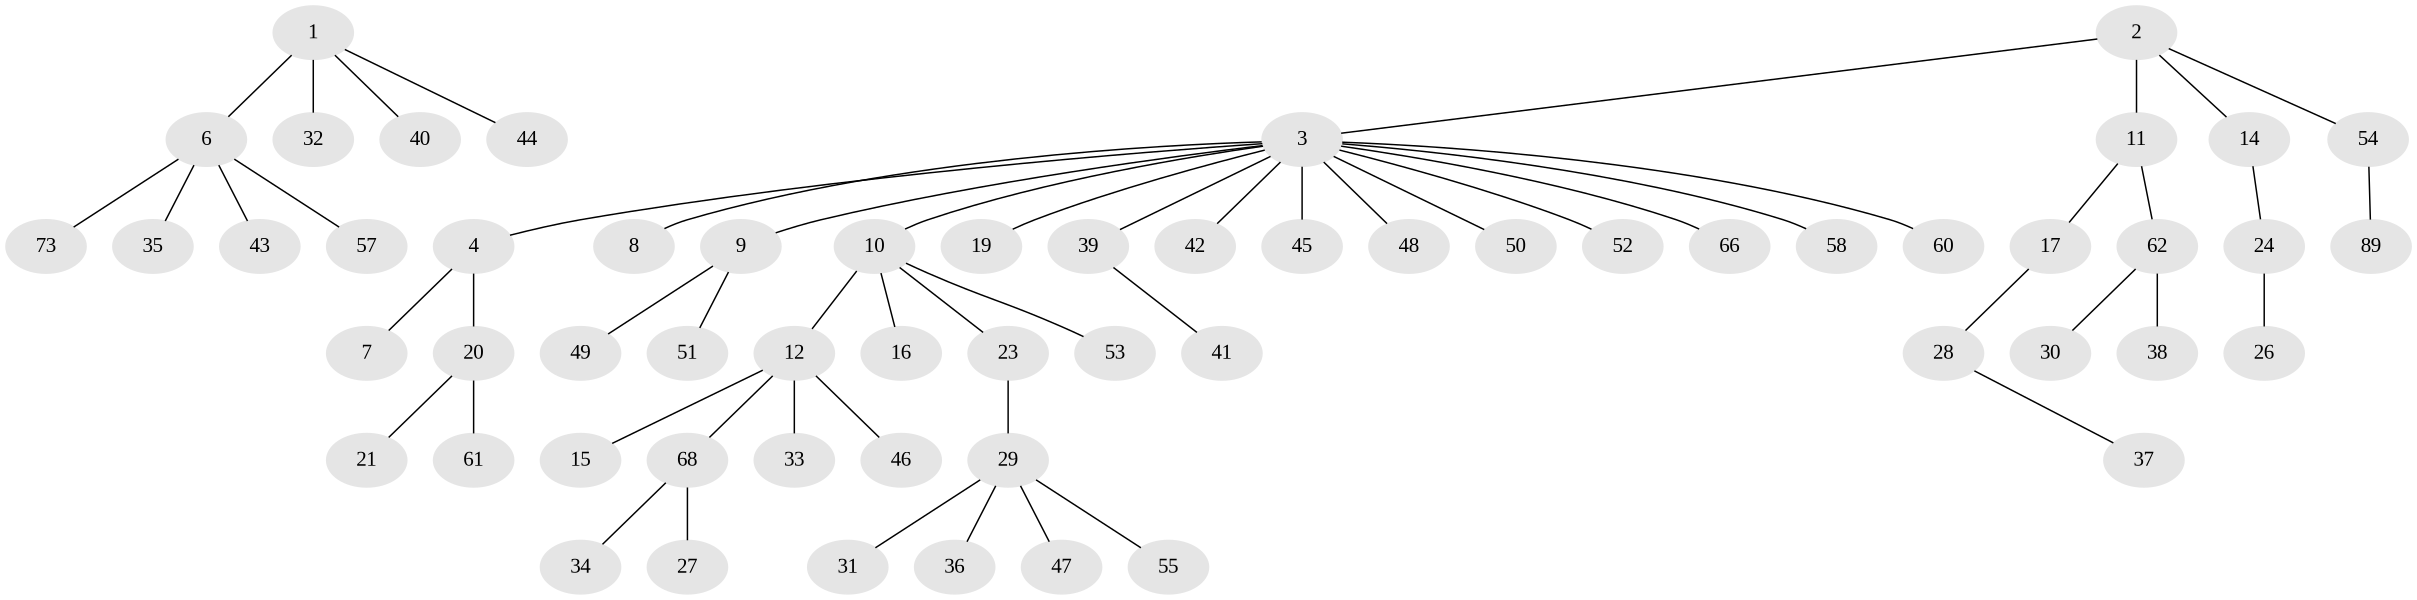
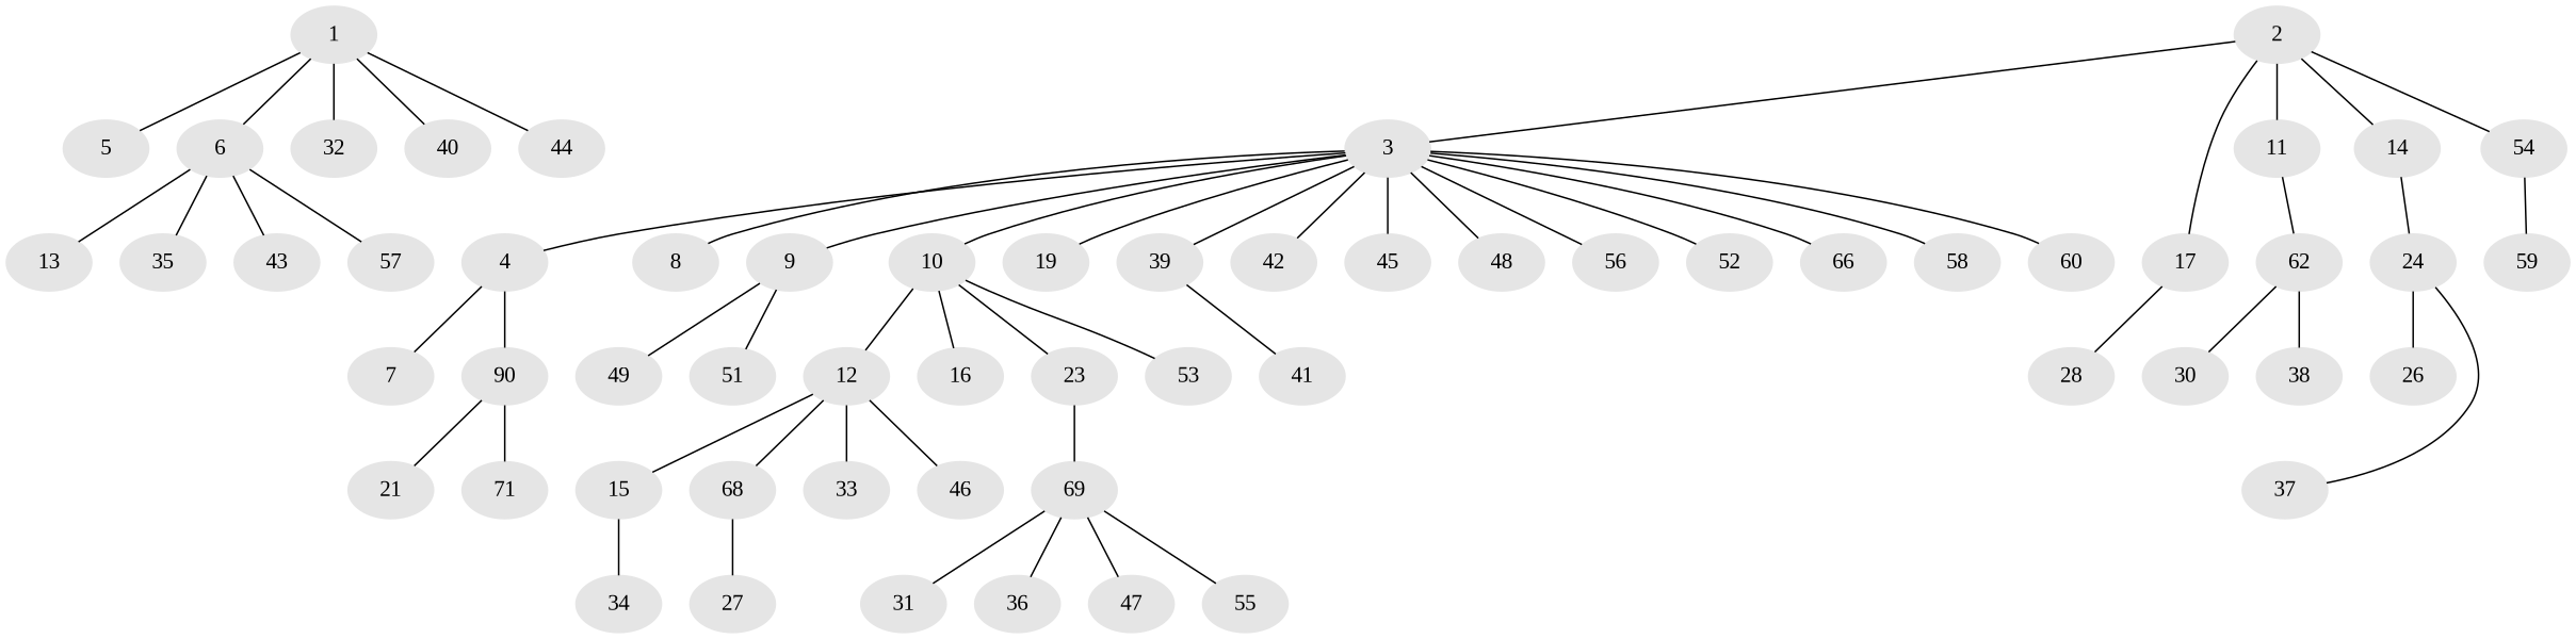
  graph {
    fontname="Liberation Serif"
    node [color=gray90 fontname="Liberation Serif" style=filled]
    edge [fontname="Liberation Serif"]
    1
+   5
    6
    32
    40
    44
    2
    3
    11
    14
    17
    54
-   13 [label=73]
+   13
    35
    43
    57
    4
    8
    9
    10
    19
    39
    42
    45
    48
-   50
+   50 [label=56]
    52
    n28 [label=66]
    58
    60
    n31 [label=62]
    24
    28
-   59 [label=89]
+   59
    7
-   20
+   20 [label=90]
    49
    51
    12
    16
    23
    53
    41
    21
-   61
+   61 [label=71]
    15
    n47 [label=68]
    33
    46
-   29
+   29 [label=69]
    30
    38
    27
    34
    26
    37
    31
    36
    47
    55
+   1 -- 5
    1 -- 6
    1 -- 32
    1 -- 40
    1 -- 44
    6 -- 13
    6 -- 35
    6 -- 43
    6 -- 57
    2 -- 3
    2 -- 11
    2 -- 14
-   11 -- 17
+   2 -- 17
    2 -- 54
    3 -- 4
    3 -- 8
    3 -- 9
    3 -- 10
    3 -- 19
    3 -- 39
    3 -- 42
    3 -- 45
    3 -- 48
    3 -- 50
    3 -- 52
    3 -- n28
    3 -- 58
    3 -- 60
    11 -- n31
    14 -- 24
    17 -- 28
    54 -- 59
    4 -- 7
    4 -- 20
    9 -- 49
    9 -- 51
    10 -- 12
    10 -- 16
    10 -- 23
    10 -- 53
    39 -- 41
    n31 -- 30
    n31 -- 38
    24 -- 26
-   28 -- 37
+   24 -- 37
    20 -- 21
    20 -- 61
    12 -- 15
    12 -- n47
    12 -- 33
    12 -- 46
    23 -- 29
    n47 -- 27
-   n47 -- 34
+   15 -- 34
    29 -- 31
    29 -- 36
    29 -- 47
    29 -- 55
  }
